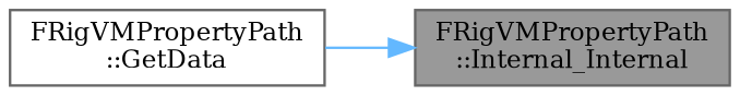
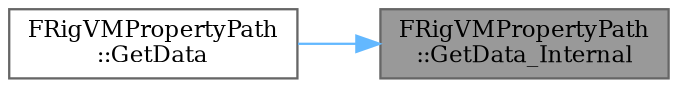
  digraph {
    rankdir=RL
    fontname="DejaVu Serif"
    node [fontname="DejaVu Serif" fontsize=10 shape=box style=filled]
-   n1 [color=gray40 fillcolor=grey60 fontcolor=black height=0.2 label="FRigVMPropertyPath\l::Internal_Internal" width=0.4]
+   n1 [color=gray40 fillcolor=grey60 fontcolor=black height=0.2 label="FRigVMPropertyPath\l::GetData_Internal" width=0.4]
    n2 [color=grey40 fillcolor=white height=0.2 label="FRigVMPropertyPath\l::GetData" width=0.4]
    n1 -> n2 [color=steelblue1 dir=back fontname="DejaVu Serif" fontsize=10 labelfontname=Helvetica labelfontsize=10 style=solid]
  }
